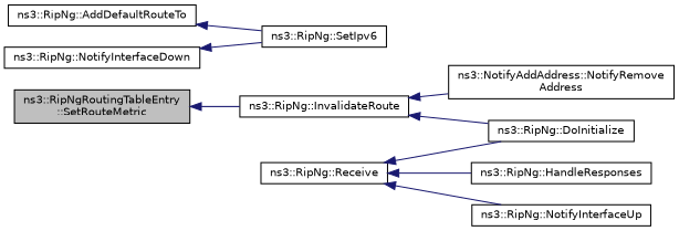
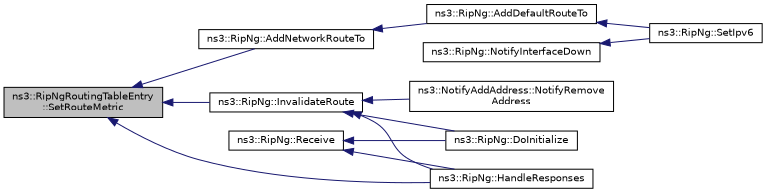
  digraph {
    rankdir=LR
    node [color=black fillcolor=white fontname=Helvetica fontsize=10 shape=record style=filled]
    edge [color=midnightblue dir=back fontname=Helvetica fontsize=10 labelfontname=Helvetica labelfontsize=10 style=solid]
    n1 [fillcolor=grey75 fontcolor=black height=0.2 label="ns3::RipNgRoutingTableEntry\l::SetRouteMetric" width=0.4]
+   n2 [height=0.2 label="ns3::RipNg::AddNetworkRouteTo" width=0.4]
    n3 [height=0.2 label="ns3::RipNg::InvalidateRoute" width=0.4]
    n4 [height=0.2 label="ns3::RipNg::HandleResponses" width=0.4]
    n5 [height=0.2 label="ns3::RipNg::AddDefaultRouteTo" width=0.4]
    n6 [height=0.2 label="ns3::NotifyAddAddress::NotifyRemove\lAddress" width=0.4]
    n7 [height=0.2 label="ns3::RipNg::DoInitialize" width=0.4]
-   n8 [height=0.2 label="ns3::RipNg::NotifyInterfaceUp" width=0.4]
    n9 [height=0.2 label="ns3::RipNg::SetIpv6" width=0.4]
    n10 [height=0.2 label="ns3::RipNg::NotifyInterfaceDown" width=0.4]
    n11 [height=0.2 label="ns3::RipNg::Receive" width=0.4]
+   n1 -> n2
    n1 -> n3
+   n1 -> n4
+   n2 -> n5
+   n3 -> n4
    n3 -> n6
    n3 -> n7
    n5 -> n9
    n10 -> n9
    n11 -> n4
    n11 -> n7
-   n11 -> n8
  }
